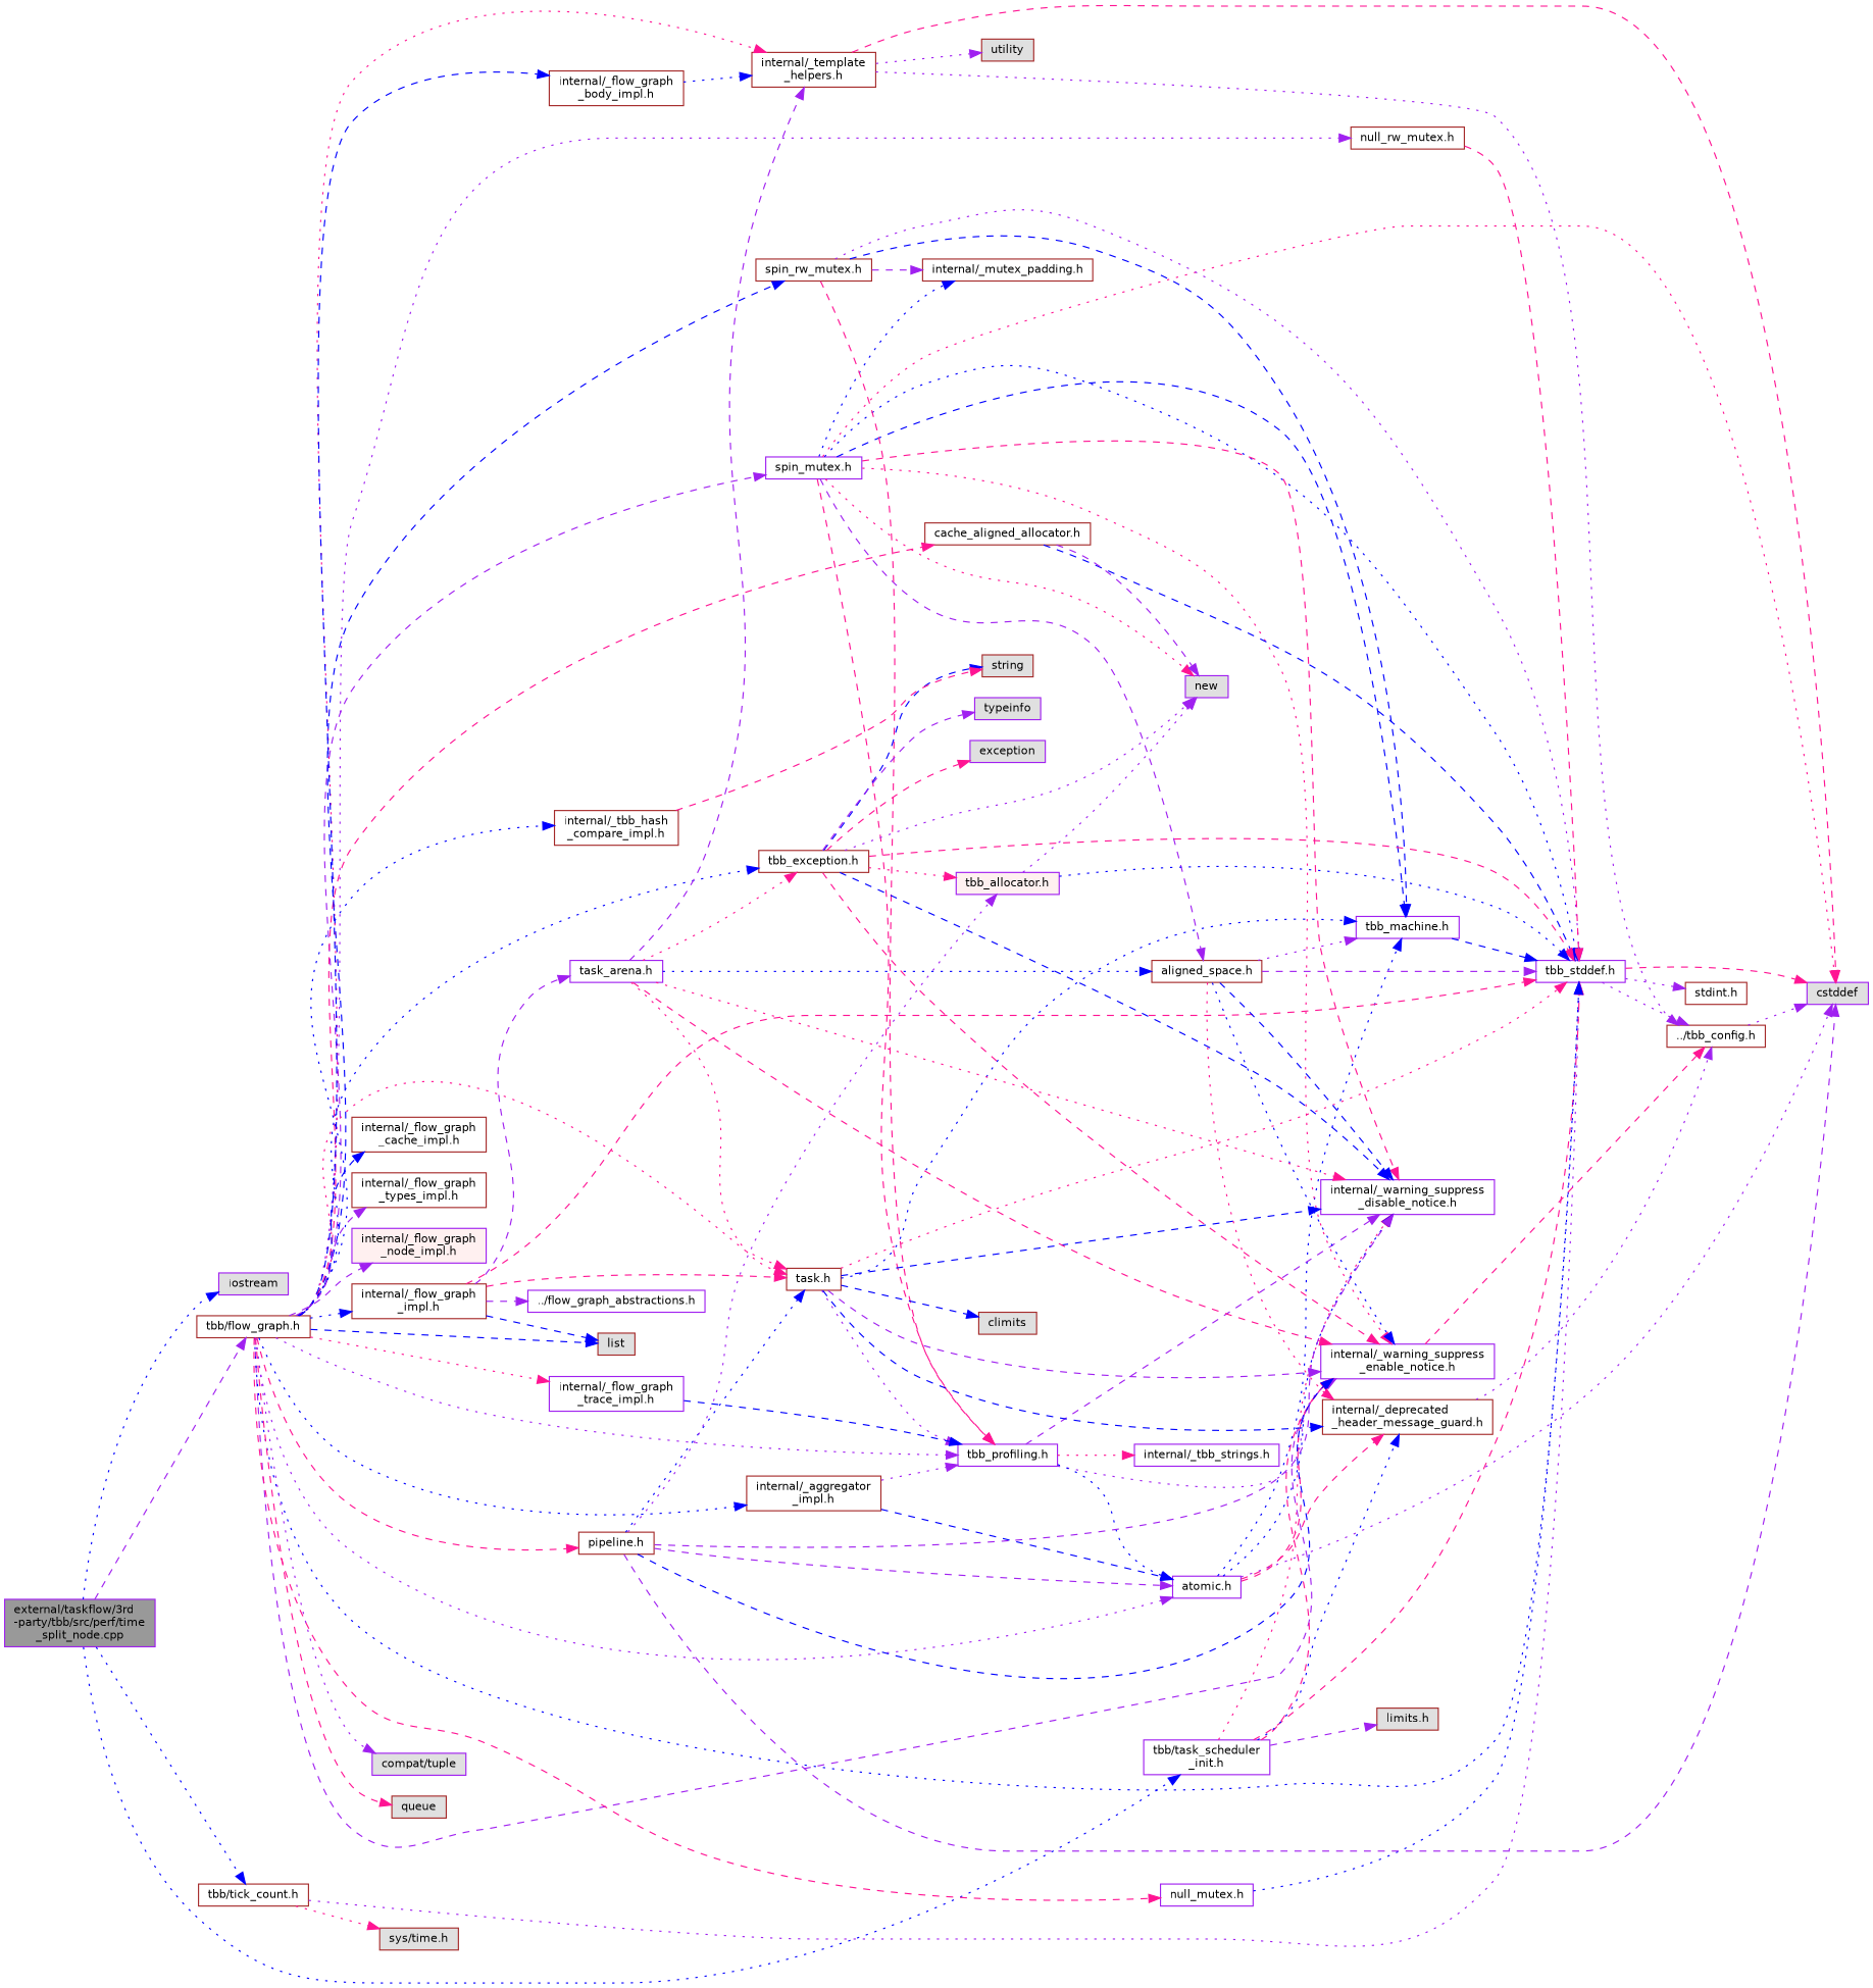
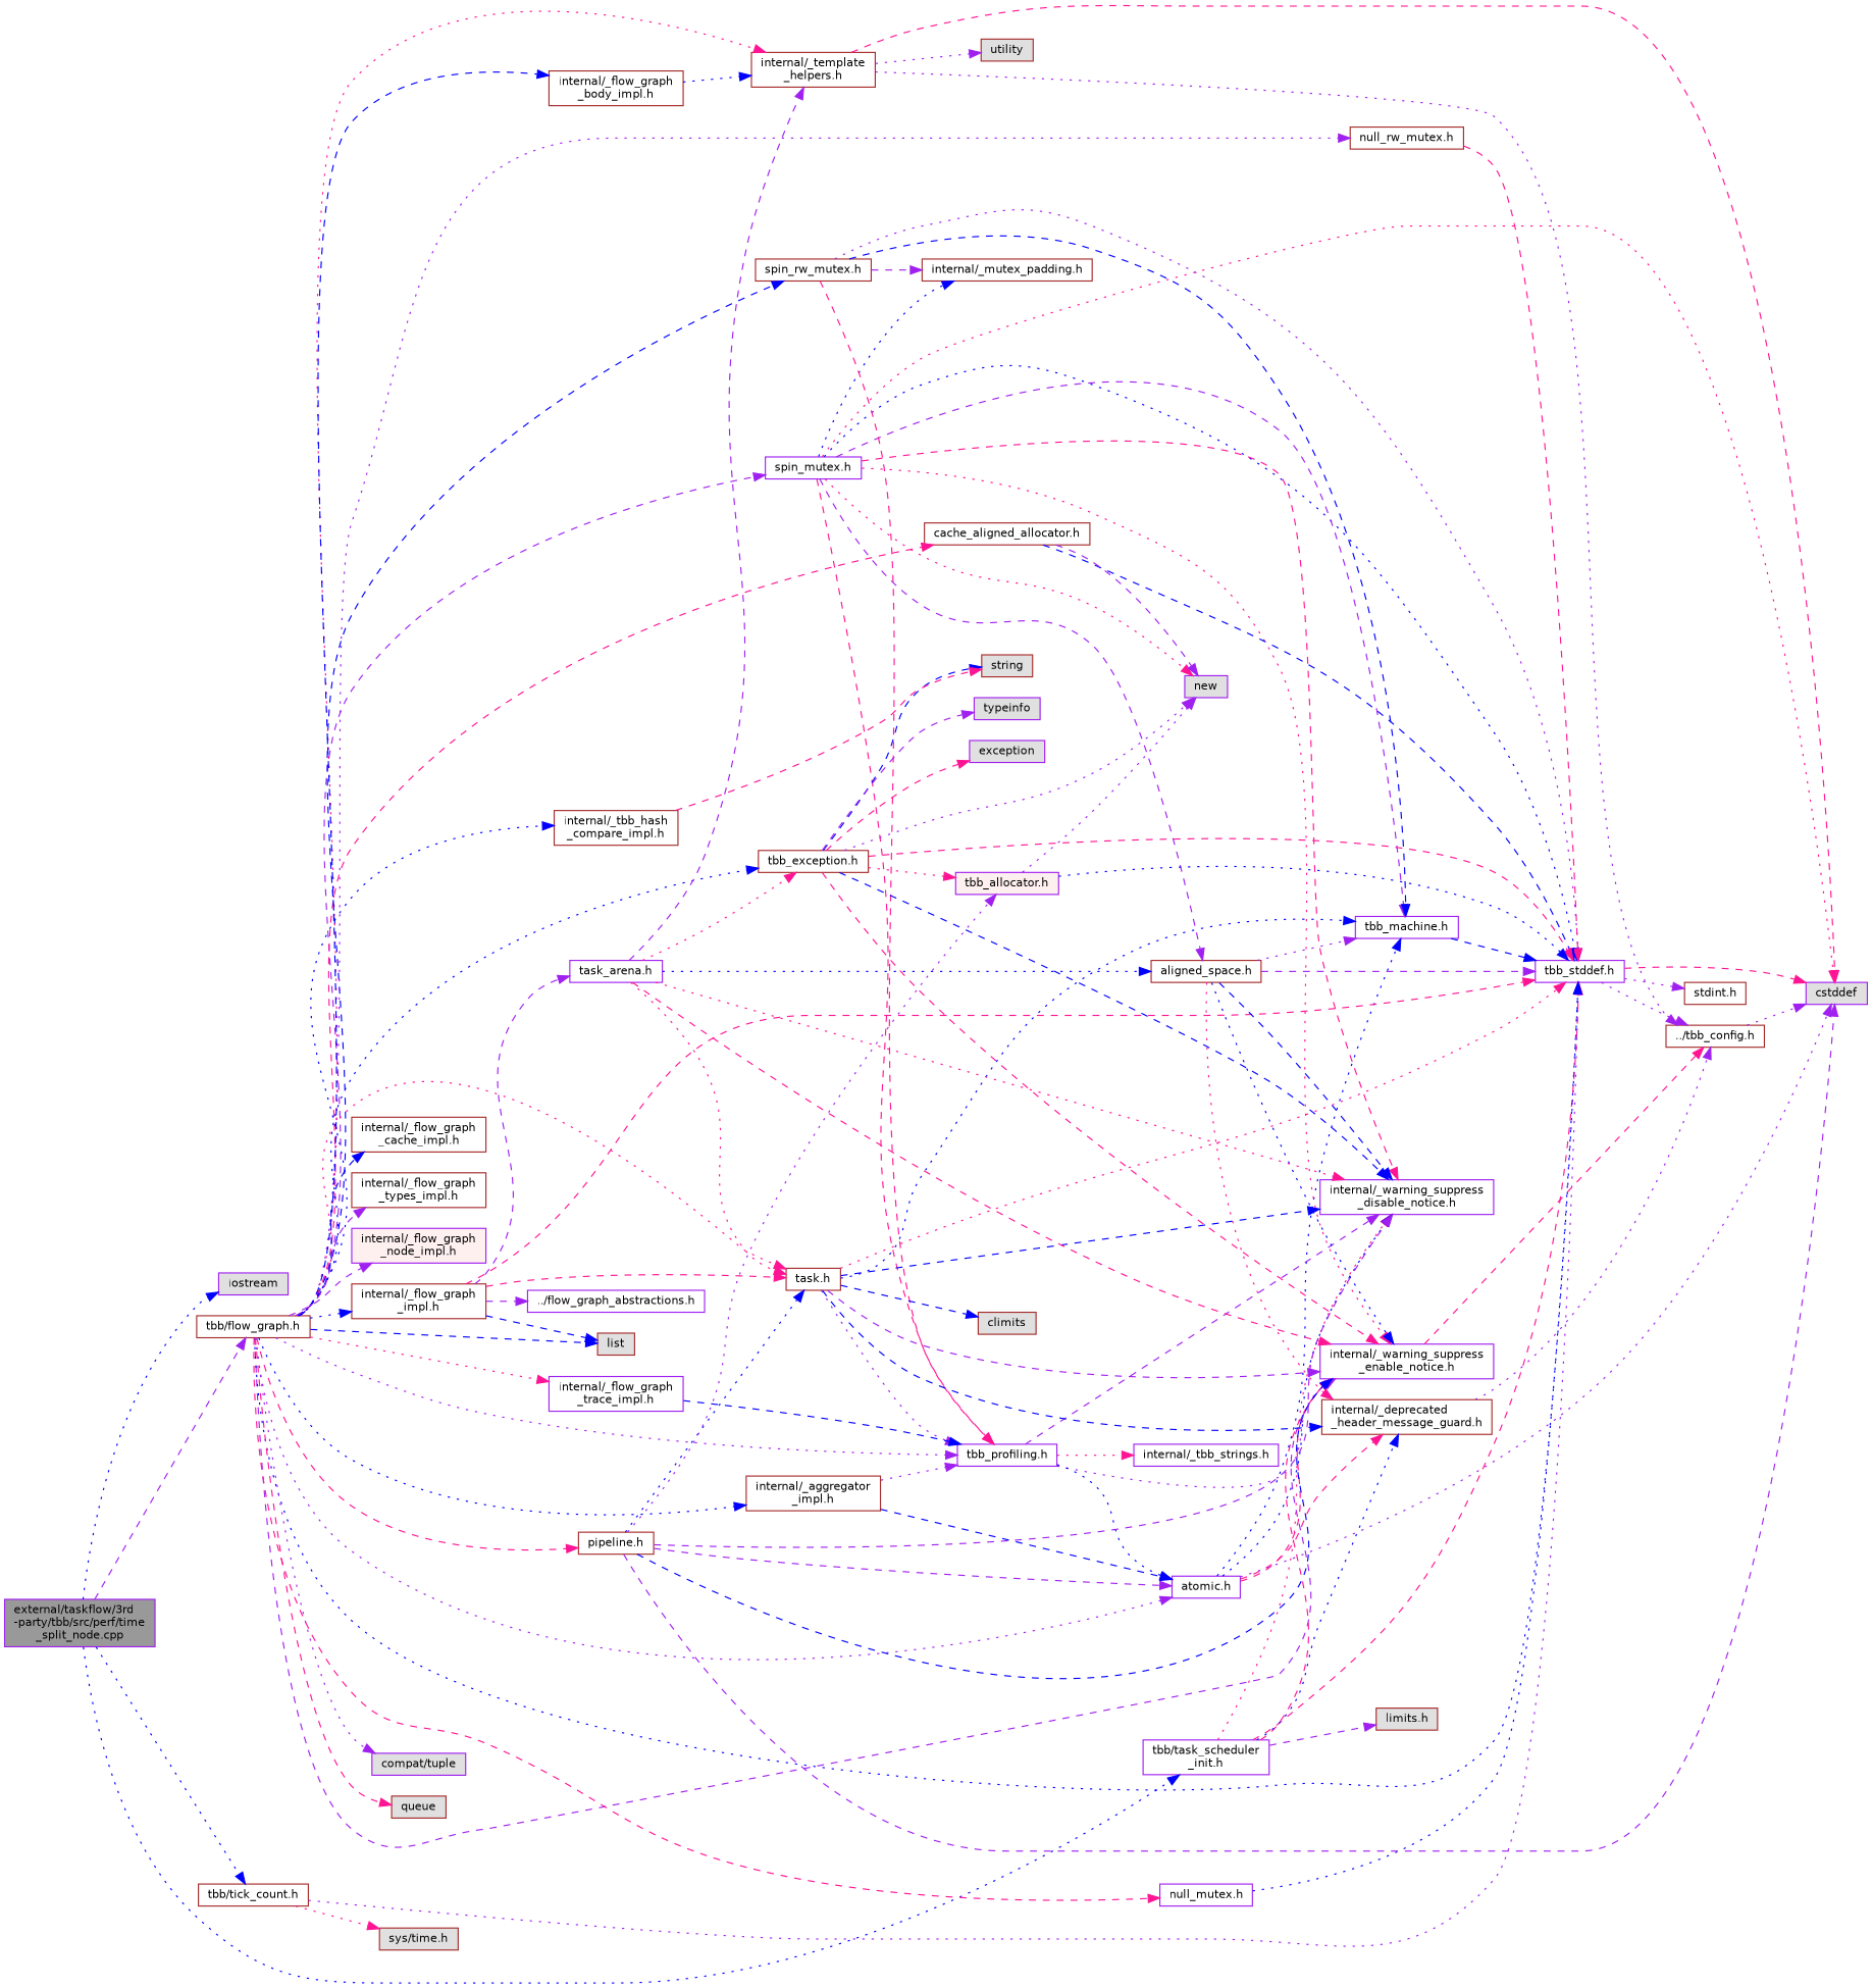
  digraph {
    rankdir=LR
    node [color=brown fillcolor=white fontname=Helvetica fontsize=10 shape=box style=filled]
    edge [color=blue fontname=Helvetica fontsize=10 labelfontname=Helvetica labelfontsize=10 style=dashed]
    n1 [color=purple fillcolor=grey60 fontcolor=black height=0.2 label="external/taskflow/3rd\l-party/tbb/src/perf/time\l_split_node.cpp" width=0.4]
    n2 [color=purple fillcolor="#E0E0E0" height=0.2 label=iostream width=0.4]
    n3 [height=0.2 label="tbb/flow_graph.h" width=0.4]
    n4 [height=0.2 label="tbb/tick_count.h" width=0.4]
    n5 [color=purple height=0.2 label="tbb/task_scheduler\l_init.h" width=0.4]
    n6 [color=purple height=0.2 label="internal/_warning_suppress\l_enable_notice.h" width=0.4]
    n7 [color=purple height=0.2 label="tbb_stddef.h" width=0.4]
    n8 [color=purple height=0.2 label="atomic.h" width=0.4]
    n9 [color=purple height=0.2 label="spin_mutex.h" width=0.4]
    n10 [color=purple height=0.2 label="tbb_profiling.h" width=0.4]
    n11 [color=purple height=0.2 label="null_mutex.h" width=0.4]
    n12 [height=0.2 label="spin_rw_mutex.h" width=0.4]
    n13 [height=0.2 label="null_rw_mutex.h" width=0.4]
    n14 [height=0.2 label="task.h" width=0.4]
    n15 [height=0.2 label="cache_aligned_allocator.h" width=0.4]
    n16 [height=0.2 label="tbb_exception.h" width=0.4]
    n17 [height=0.2 label="pipeline.h" width=0.4]
    n18 [height=0.2 label="internal/_template\l_helpers.h" width=0.4]
    n19 [height=0.2 label="internal/_aggregator\l_impl.h" width=0.4]
    n20 [color=purple fillcolor="#E0E0E0" height=0.2 label="compat/tuple" width=0.4]
    n21 [fillcolor="#E0E0E0" height=0.2 label=list width=0.4]
    n22 [fillcolor="#E0E0E0" height=0.2 label=queue width=0.4]
    n23 [height=0.2 label="internal/_flow_graph\l_impl.h" width=0.4]
    n24 [color=purple height=0.2 label="internal/_flow_graph\l_trace_impl.h" width=0.4]
    n25 [height=0.2 label="internal/_tbb_hash\l_compare_impl.h" width=0.4]
    n26 [height=0.2 label="internal/_flow_graph\l_body_impl.h" width=0.4]
    n27 [height=0.2 label="internal/_flow_graph\l_cache_impl.h" width=0.4]
    n28 [height=0.2 label="internal/_flow_graph\l_types_impl.h" width=0.4]
    n29 [color=purple fillcolor="#FFF0F0" height=0.2 label="internal/_flow_graph\l_node_impl.h" width=0.4]
    n30 [fillcolor="#E0E0E0" height=0.2 label="sys/time.h" width=0.4]
    n31 [height=0.2 label="internal/_deprecated\l_header_message_guard.h" width=0.4]
    n32 [color=purple height=0.2 label="internal/_warning_suppress\l_disable_notice.h" width=0.4]
    n33 [fillcolor="#E0E0E0" height=0.2 label="limits.h" width=0.4]
    n34 [height=0.2 label="../tbb_config.h" width=0.4]
    n35 [color=purple fillcolor="#E0E0E0" height=0.2 label=cstddef width=0.4]
    n36 [height=0.2 label="stdint.h" width=0.4]
    n37 [color=purple height=0.2 label="tbb_machine.h" width=0.4]
    n38 [color=purple fillcolor="#E0E0E0" height=0.2 label=new width=0.4]
    n39 [height=0.2 label="aligned_space.h" width=0.4]
    n40 [height=0.2 label="internal/_mutex_padding.h" width=0.4]
    n41 [color=purple height=0.2 label="internal/_tbb_strings.h" width=0.4]
    n42 [fillcolor="#E0E0E0" height=0.2 label=climits width=0.4]
    n43 [color=purple fillcolor="#E0E0E0" height=0.2 label=exception width=0.4]
    n44 [fillcolor="#E0E0E0" height=0.2 label=string width=0.4]
    n45 [color=purple fillcolor="#FFF0F0" height=0.2 label="tbb_allocator.h" width=0.4]
    n46 [color=purple fillcolor="#E0E0E0" height=0.2 label=typeinfo width=0.4]
    n47 [fillcolor="#E0E0E0" height=0.2 label=utility width=0.4]
    n48 [color=purple height=0.2 label="task_arena.h" width=0.4]
    n49 [color=purple height=0.2 label="../flow_graph_abstractions.h" width=0.4]
    n1 -> n2 [style=dotted]
    n1 -> n3 [color=purple]
    n1 -> n4 [style=dotted]
    n1 -> n5 [style=dotted]
    n3 -> n6 [color=purple]
    n3 -> n7 [style=dotted]
    n3 -> n8 [color=purple style=dotted]
    n3 -> n9 [color=purple]
    n3 -> n10 [color=purple style=dotted]
    n3 -> n11 [color=deeppink]
    n3 -> n12
    n3 -> n13 [color=purple style=dotted]
    n3 -> n14 [color=deeppink style=dotted]
    n3 -> n15 [color=deeppink]
    n3 -> n16 [style=dotted]
    n3 -> n17 [color=deeppink]
    n3 -> n18 [color=deeppink style=dotted]
    n3 -> n19 [style=dotted]
    n3 -> n20 [color=purple style=dotted]
    n3 -> n21
    n3 -> n22 [color=deeppink]
    n3 -> n23 [style=dotted]
    n3 -> n24 [color=deeppink style=dotted]
    n3 -> n25 [style=dotted]
    n3 -> n26
    n3 -> n27
    n3 -> n28 [color=purple]
    n3 -> n29 [color=purple]
    n4 -> n7 [color=purple style=dotted]
    n4 -> n30 [color=deeppink style=dotted]
    n5 -> n6 [color=deeppink]
    n5 -> n7 [color=deeppink]
    n5 -> n31 [style=dotted]
    n5 -> n32 [color=deeppink style=dotted]
    n5 -> n33 [color=purple]
    n6 -> n34 [color=deeppink]
    n7 -> n34 [color=purple style=dotted]
    n7 -> n35 [color=deeppink]
    n7 -> n36 [color=purple style=dotted]
    n8 -> n6 [color=deeppink]
    n8 -> n31 [color=deeppink]
    n8 -> n32 [style=dotted]
    n8 -> n35 [color=purple style=dotted]
    n8 -> n37 [style=dotted]
    n9 -> n6 [color=deeppink style=dotted]
    n9 -> n7 [style=dotted]
    n9 -> n10 [color=deeppink]
    n9 -> n32 [color=deeppink]
    n9 -> n35 [color=deeppink style=dotted]
-   n9 -> n37
+   n9 -> n37 [color=purple]
    n9 -> n38 [color=deeppink style=dotted]
    n9 -> n39 [color=purple]
    n9 -> n40 [style=dotted]
    n10 -> n6 [color=purple style=dotted]
    n10 -> n8 [style=dotted]
    n10 -> n32 [color=purple]
    n10 -> n41 [color=deeppink style=dotted]
    n11 -> n7 [style=dotted]
    n12 -> n7 [color=purple style=dotted]
    n12 -> n10 [color=deeppink]
    n12 -> n37
    n12 -> n40 [color=purple]
    n13 -> n7 [color=deeppink]
    n14 -> n6 [color=purple]
    n14 -> n7 [color=deeppink style=dotted]
    n14 -> n10 [color=purple style=dotted]
    n14 -> n31
    n14 -> n32
    n14 -> n37 [style=dotted]
    n14 -> n42
    n15 -> n7
    n15 -> n38 [color=purple]
    n16 -> n6 [color=deeppink]
    n16 -> n7 [color=deeppink]
    n16 -> n32
    n16 -> n38 [color=purple style=dotted]
    n16 -> n43 [color=deeppink]
    n16 -> n44
    n16 -> n45 [color=deeppink style=dotted]
    n16 -> n46 [color=purple]
    n17 -> n6
    n17 -> n8 [color=purple]
    n17 -> n14 [style=dotted]
    n17 -> n32 [color=purple]
    n17 -> n35 [color=purple]
    n17 -> n45 [color=purple style=dotted]
    n18 -> n34 [color=purple style=dotted]
    n18 -> n35 [color=deeppink]
    n18 -> n47 [color=purple style=dotted]
    n19 -> n8
    n19 -> n10 [color=purple style=dotted]
    n23 -> n7 [color=deeppink]
    n23 -> n14 [color=deeppink]
    n23 -> n21
    n23 -> n48 [color=purple]
    n23 -> n49 [color=purple]
    n24 -> n10
    n25 -> n44 [color=deeppink]
    n26 -> n18 [style=dotted]
    n31 -> n34 [color=purple style=dotted]
    n34 -> n35 [color=purple style=dotted]
    n37 -> n7
    n39 -> n6 [style=dotted]
    n39 -> n7 [color=purple]
    n39 -> n31 [color=deeppink style=dotted]
    n39 -> n32
    n39 -> n37 [color=purple style=dotted]
    n45 -> n7 [style=dotted]
    n45 -> n38 [color=purple style=dotted]
    n48 -> n6 [color=deeppink]
    n48 -> n14 [color=deeppink style=dotted]
    n48 -> n16 [color=deeppink style=dotted]
    n48 -> n18 [color=purple]
    n48 -> n32 [color=deeppink style=dotted]
    n48 -> n39 [style=dotted]
  }
